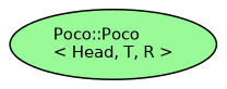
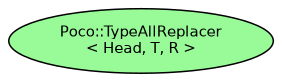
  digraph {
    rankdir=LR
-   n1 [color=black fillcolor=palegreen fontname=Helvetica fontsize=10 height=0.2 label="Poco::Poco\l\< Head, T, R \>" shape=ellipse style=filled width=0.4]
+   n1 [color=black fillcolor=palegreen fontname=Helvetica fontsize=10 height=0.2 label="Poco::TypeAllReplacer\l\< Head, T, R \>" shape=ellipse style=filled width=0.4]
  }
